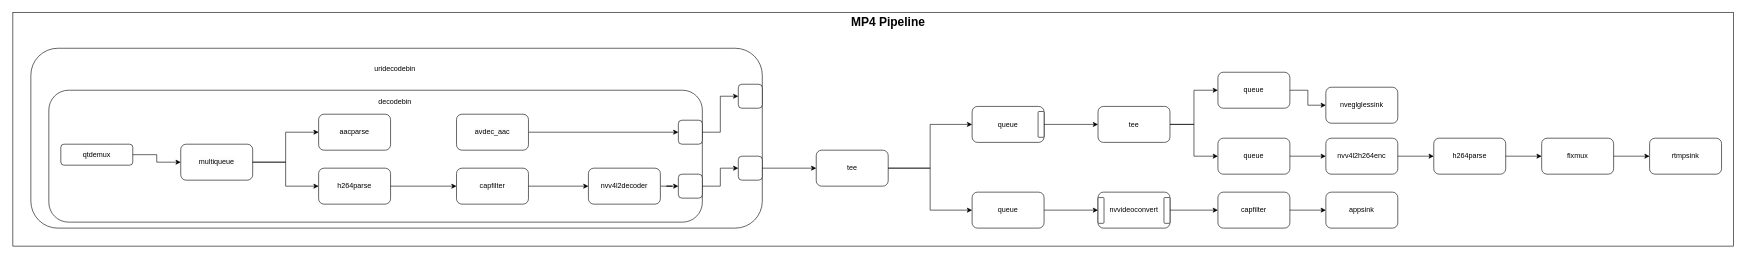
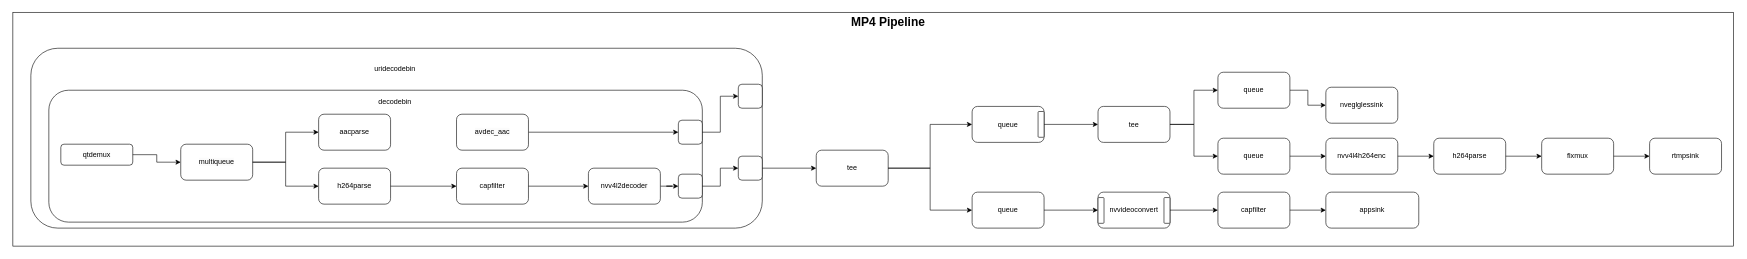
  <mxCell id="0" />
  <mxCell id="1" parent="0" />
  <mxCell id="2" value="" style="rounded=0;whiteSpace=wrap;html=1;" parent="1" vertex="1"><mxGeometry x="20" y="20" width="2870" height="390" as="geometry" /></mxCell>
  <mxCell id="3" value="" style="rounded=1;whiteSpace=wrap;html=1;" parent="1" vertex="1"><mxGeometry x="50" y="80" width="1220" height="300" as="geometry" /></mxCell>
  <mxCell id="4" value="" style="rounded=1;whiteSpace=wrap;html=1;" parent="1" vertex="1"><mxGeometry x="80" y="150" width="1090" height="220" as="geometry" /></mxCell>
  <mxCell id="5" value="" style="rounded=1;whiteSpace=wrap;html=1;" parent="1" vertex="1"><mxGeometry x="1130" y="200" width="40" height="40" as="geometry" /></mxCell>
  <mxCell id="6" value="" style="rounded=1;whiteSpace=wrap;html=1;" parent="1" vertex="1"><mxGeometry x="1130" y="290" width="40" height="40" as="geometry" /></mxCell>
  <mxCell id="7" style="edgeStyle=orthogonalEdgeStyle;rounded=0;orthogonalLoop=1;jettySize=auto;html=1;exitX=1;exitY=0.5;exitDx=0;exitDy=0;" parent="1" source="57" target="6" edge="1"><mxGeometry relative="1" as="geometry"><mxPoint x="1100" y="309.941" as="sourcePoint" /></mxGeometry></mxCell>
  <mxCell id="8" value="" style="rounded=1;whiteSpace=wrap;html=1;" parent="1" vertex="1"><mxGeometry x="1230" y="140" width="40" height="40" as="geometry" /></mxCell>
  <mxCell id="9" style="edgeStyle=orthogonalEdgeStyle;rounded=0;orthogonalLoop=1;jettySize=auto;html=1;entryX=0;entryY=0.5;entryDx=0;entryDy=0;" parent="1" source="5" target="8" edge="1"><mxGeometry relative="1" as="geometry" /></mxCell>
  <mxCell id="10" value="" style="rounded=1;whiteSpace=wrap;html=1;" parent="1" vertex="1"><mxGeometry x="1230" y="260" width="40" height="40" as="geometry" /></mxCell>
  <mxCell id="11" style="edgeStyle=orthogonalEdgeStyle;rounded=0;orthogonalLoop=1;jettySize=auto;html=1;entryX=0;entryY=0.5;entryDx=0;entryDy=0;" parent="1" source="6" target="10" edge="1"><mxGeometry relative="1" as="geometry" /></mxCell>
  <mxCell id="12" value="tee" style="rounded=1;whiteSpace=wrap;html=1;" parent="1" vertex="1"><mxGeometry x="1360" y="250" width="120" height="60" as="geometry" /></mxCell>
  <mxCell id="13" style="edgeStyle=orthogonalEdgeStyle;rounded=0;orthogonalLoop=1;jettySize=auto;html=1;entryX=0;entryY=0.5;entryDx=0;entryDy=0;" parent="1" source="10" target="12" edge="1"><mxGeometry relative="1" as="geometry" /></mxCell>
  <mxCell id="14" value="uridecodebin" style="text;html=1;strokeColor=none;fillColor=none;align=center;verticalAlign=middle;whiteSpace=wrap;rounded=0;" parent="1" vertex="1"><mxGeometry x="580" y="95" width="155" height="40" as="geometry" /></mxCell>
  <mxCell id="15" value="decodebin" style="text;html=1;strokeColor=none;fillColor=none;align=center;verticalAlign=middle;whiteSpace=wrap;rounded=0;" parent="1" vertex="1"><mxGeometry x="580" y="150" width="155" height="40" as="geometry" /></mxCell>
  <mxCell id="16" value="queue" style="rounded=1;whiteSpace=wrap;html=1;" parent="1" vertex="1"><mxGeometry x="1620" y="177" width="120" height="60" as="geometry" /></mxCell>
  <mxCell id="17" style="edgeStyle=orthogonalEdgeStyle;rounded=0;orthogonalLoop=1;jettySize=auto;html=1;entryX=0;entryY=0.5;entryDx=0;entryDy=0;" parent="1" source="12" target="16" edge="1"><mxGeometry relative="1" as="geometry" /></mxCell>
  <mxCell id="18" value="queue" style="rounded=1;whiteSpace=wrap;html=1;" parent="1" vertex="1"><mxGeometry x="1620" y="320" width="120" height="60" as="geometry" /></mxCell>
  <mxCell id="19" style="edgeStyle=orthogonalEdgeStyle;rounded=0;orthogonalLoop=1;jettySize=auto;html=1;entryX=0;entryY=0.5;entryDx=0;entryDy=0;" parent="1" source="12" target="18" edge="1"><mxGeometry relative="1" as="geometry" /></mxCell>
  <mxCell id="20" value="tee" style="rounded=1;whiteSpace=wrap;html=1;" parent="1" vertex="1"><mxGeometry x="1830" y="177" width="120" height="60" as="geometry" /></mxCell>
  <mxCell id="21" style="edgeStyle=orthogonalEdgeStyle;rounded=0;orthogonalLoop=1;jettySize=auto;html=1;entryX=0;entryY=0.5;entryDx=0;entryDy=0;" parent="1" source="16" target="20" edge="1"><mxGeometry relative="1" as="geometry" /></mxCell>
  <mxCell id="22" value="nvvideoconvert" style="rounded=1;whiteSpace=wrap;html=1;" parent="1" vertex="1"><mxGeometry x="1830" y="320" width="120" height="60" as="geometry" /></mxCell>
  <mxCell id="23" style="edgeStyle=orthogonalEdgeStyle;rounded=0;orthogonalLoop=1;jettySize=auto;html=1;entryX=0;entryY=0.5;entryDx=0;entryDy=0;" parent="1" source="18" target="22" edge="1"><mxGeometry relative="1" as="geometry" /></mxCell>
  <mxCell id="24" value="nveglglessink" style="rounded=1;whiteSpace=wrap;html=1;" parent="1" vertex="1"><mxGeometry x="2210" y="145" width="120" height="60" as="geometry" /></mxCell>
  <mxCell id="25" value="capfilter" style="rounded=1;whiteSpace=wrap;html=1;" parent="1" vertex="1"><mxGeometry x="2030" y="320" width="120" height="60" as="geometry" /></mxCell>
  <mxCell id="26" style="edgeStyle=orthogonalEdgeStyle;rounded=0;orthogonalLoop=1;jettySize=auto;html=1;" parent="1" source="22" target="25" edge="1"><mxGeometry relative="1" as="geometry" /></mxCell>
  <mxCell id="27" style="edgeStyle=orthogonalEdgeStyle;rounded=0;orthogonalLoop=1;jettySize=auto;html=1;entryX=0;entryY=0.5;entryDx=0;entryDy=0;" parent="1" source="28" target="24" edge="1"><mxGeometry relative="1" as="geometry" /></mxCell>
  <mxCell id="28" value="queue" style="rounded=1;whiteSpace=wrap;html=1;" parent="1" vertex="1"><mxGeometry x="2030" y="120" width="120" height="60" as="geometry" /></mxCell>
  <mxCell id="29" style="edgeStyle=orthogonalEdgeStyle;rounded=0;orthogonalLoop=1;jettySize=auto;html=1;entryX=0;entryY=0.5;entryDx=0;entryDy=0;" parent="1" source="20" target="28" edge="1"><mxGeometry relative="1" as="geometry" /></mxCell>
  <mxCell id="30" value="queue" style="rounded=1;whiteSpace=wrap;html=1;" parent="1" vertex="1"><mxGeometry x="2030" y="230" width="120" height="60" as="geometry" /></mxCell>
  <mxCell id="31" style="edgeStyle=orthogonalEdgeStyle;rounded=0;orthogonalLoop=1;jettySize=auto;html=1;" parent="1" source="20" target="30" edge="1"><mxGeometry relative="1" as="geometry" /></mxCell>
- <mxCell id="32" value="nvv4l2h264enc" style="rounded=1;whiteSpace=wrap;html=1;" parent="1" vertex="1"><mxGeometry x="2210" y="230" width="120" height="60" as="geometry" /></mxCell>
+ <mxCell id="32" value="nvv4l4h264enc" style="rounded=1;whiteSpace=wrap;html=1;" parent="1" vertex="1"><mxGeometry x="2210" y="230" width="120" height="60" as="geometry" /></mxCell>
  <mxCell id="33" style="edgeStyle=orthogonalEdgeStyle;rounded=0;orthogonalLoop=1;jettySize=auto;html=1;entryX=0;entryY=0.5;entryDx=0;entryDy=0;" parent="1" source="30" target="32" edge="1"><mxGeometry relative="1" as="geometry" /></mxCell>
  <mxCell id="34" value="h264parse" style="rounded=1;whiteSpace=wrap;html=1;" parent="1" vertex="1"><mxGeometry x="2390" y="230" width="120" height="60" as="geometry" /></mxCell>
  <mxCell id="35" style="edgeStyle=orthogonalEdgeStyle;rounded=0;orthogonalLoop=1;jettySize=auto;html=1;" parent="1" source="32" target="34" edge="1"><mxGeometry relative="1" as="geometry" /></mxCell>
  <mxCell id="36" value="flxmux" style="rounded=1;whiteSpace=wrap;html=1;" parent="1" vertex="1"><mxGeometry x="2570" y="230" width="120" height="60" as="geometry" /></mxCell>
  <mxCell id="37" style="edgeStyle=orthogonalEdgeStyle;rounded=0;orthogonalLoop=1;jettySize=auto;html=1;entryX=0;entryY=0.5;entryDx=0;entryDy=0;" parent="1" source="34" target="36" edge="1"><mxGeometry relative="1" as="geometry" /></mxCell>
  <mxCell id="38" value="rtmpsink" style="rounded=1;whiteSpace=wrap;html=1;" parent="1" vertex="1"><mxGeometry x="2750" y="230" width="120" height="60" as="geometry" /></mxCell>
  <mxCell id="39" style="edgeStyle=orthogonalEdgeStyle;rounded=0;orthogonalLoop=1;jettySize=auto;html=1;" parent="1" source="36" target="38" edge="1"><mxGeometry relative="1" as="geometry" /></mxCell>
- <mxCell id="40" value="appsink" style="rounded=1;whiteSpace=wrap;html=1;" parent="1" vertex="1"><mxGeometry x="2210" y="320" width="120" height="60" as="geometry" /></mxCell>
+ <mxCell id="40" value="appsink" style="rounded=1;whiteSpace=wrap;html=1;" parent="1" vertex="1"><mxGeometry x="2210" y="320" width="155" height="60" as="geometry" /></mxCell>
  <mxCell id="41" style="edgeStyle=orthogonalEdgeStyle;rounded=0;orthogonalLoop=1;jettySize=auto;html=1;" parent="1" source="25" target="40" edge="1"><mxGeometry relative="1" as="geometry" /></mxCell>
  <mxCell id="42" value="" style="rounded=1;whiteSpace=wrap;html=1;" parent="1" vertex="1"><mxGeometry x="1940" y="329" width="10" height="43" as="geometry" /></mxCell>
  <mxCell id="43" value="" style="rounded=1;whiteSpace=wrap;html=1;" parent="1" vertex="1"><mxGeometry x="1830" y="329" width="10" height="43" as="geometry" /></mxCell>
  <mxCell id="44" value="" style="rounded=1;whiteSpace=wrap;html=1;" parent="1" vertex="1"><mxGeometry x="1730" y="185.5" width="10" height="43" as="geometry" /></mxCell>
  <mxCell id="45" value="MP4 Pipeline" style="text;html=1;strokeColor=none;fillColor=none;align=center;verticalAlign=middle;whiteSpace=wrap;rounded=0;fontStyle=1;fontSize=20;" parent="1" vertex="1"><mxGeometry x="1400" y="20" width="160" height="30" as="geometry" /></mxCell>
  <mxCell id="46" value="&lt;span style=&quot;color: rgb(0, 0, 0); font-family: Helvetica; font-size: 12px; font-style: normal; font-variant-ligatures: normal; font-variant-caps: normal; font-weight: 400; letter-spacing: normal; orphans: 2; text-align: center; text-indent: 0px; text-transform: none; widows: 2; word-spacing: 0px; -webkit-text-stroke-width: 0px; background-color: rgb(251, 251, 251); text-decoration-thickness: initial; text-decoration-style: initial; text-decoration-color: initial; float: none; display: inline !important;&quot;&gt;qtdemux&lt;/span&gt;" style="rounded=1;whiteSpace=wrap;html=1;fontSize=12;" parent="1" vertex="1"><mxGeometry x="100" y="240" width="120" height="35" as="geometry" /></mxCell>
  <mxCell id="47" value="&lt;span style=&quot;color: rgb(0, 0, 0); font-family: Helvetica; font-size: 12px; font-style: normal; font-variant-ligatures: normal; font-variant-caps: normal; font-weight: 400; letter-spacing: normal; orphans: 2; text-align: center; text-indent: 0px; text-transform: none; widows: 2; word-spacing: 0px; -webkit-text-stroke-width: 0px; background-color: rgb(251, 251, 251); text-decoration-thickness: initial; text-decoration-style: initial; text-decoration-color: initial; float: none; display: inline !important;&quot;&gt;multiqueue&lt;/span&gt;" style="rounded=1;whiteSpace=wrap;html=1;fontSize=12;" parent="1" vertex="1"><mxGeometry x="300" y="240" width="120" height="60" as="geometry" /></mxCell>
  <mxCell id="48" style="edgeStyle=orthogonalEdgeStyle;rounded=0;orthogonalLoop=1;jettySize=auto;html=1;fontSize=12;" parent="1" source="46" target="47" edge="1"><mxGeometry relative="1" as="geometry" /></mxCell>
  <mxCell id="49" value="aacparse" style="rounded=1;whiteSpace=wrap;html=1;fontSize=12;" parent="1" vertex="1"><mxGeometry x="530" y="190" width="120" height="60" as="geometry" /></mxCell>
  <mxCell id="50" style="edgeStyle=orthogonalEdgeStyle;rounded=0;orthogonalLoop=1;jettySize=auto;html=1;entryX=0;entryY=0.5;entryDx=0;entryDy=0;fontSize=12;" parent="1" source="47" target="49" edge="1"><mxGeometry relative="1" as="geometry" /></mxCell>
  <mxCell id="51" style="edgeStyle=orthogonalEdgeStyle;rounded=0;orthogonalLoop=1;jettySize=auto;html=1;fontSize=12;" parent="1" source="52" target="5" edge="1"><mxGeometry relative="1" as="geometry" /></mxCell>
  <mxCell id="52" value="&lt;span style=&quot;color: rgb(0, 0, 0); font-family: Helvetica; font-size: 12px; font-style: normal; font-variant-ligatures: normal; font-variant-caps: normal; font-weight: 400; letter-spacing: normal; orphans: 2; text-align: center; text-indent: 0px; text-transform: none; widows: 2; word-spacing: 0px; -webkit-text-stroke-width: 0px; background-color: rgb(251, 251, 251); text-decoration-thickness: initial; text-decoration-style: initial; text-decoration-color: initial; float: none; display: inline !important;&quot;&gt;avdec_aac&lt;/span&gt;" style="rounded=1;whiteSpace=wrap;html=1;fontSize=12;" parent="1" vertex="1"><mxGeometry x="760" y="190" width="120" height="60" as="geometry" /></mxCell>
  <mxCell id="53" value="&lt;span style=&quot;color: rgb(0, 0, 0); font-family: Helvetica; font-size: 12px; font-style: normal; font-variant-ligatures: normal; font-variant-caps: normal; font-weight: 400; letter-spacing: normal; orphans: 2; text-align: center; text-indent: 0px; text-transform: none; widows: 2; word-spacing: 0px; -webkit-text-stroke-width: 0px; background-color: rgb(251, 251, 251); text-decoration-thickness: initial; text-decoration-style: initial; text-decoration-color: initial; float: none; display: inline !important;&quot;&gt;h264parse&lt;/span&gt;" style="rounded=1;whiteSpace=wrap;html=1;fontSize=12;" parent="1" vertex="1"><mxGeometry x="530" y="280" width="120" height="60" as="geometry" /></mxCell>
  <mxCell id="54" style="edgeStyle=orthogonalEdgeStyle;rounded=0;orthogonalLoop=1;jettySize=auto;html=1;entryX=0;entryY=0.5;entryDx=0;entryDy=0;fontSize=12;" parent="1" source="47" target="53" edge="1"><mxGeometry relative="1" as="geometry" /></mxCell>
  <mxCell id="55" value="capfilter" style="rounded=1;whiteSpace=wrap;html=1;" parent="1" vertex="1"><mxGeometry x="760" y="280" width="120" height="60" as="geometry" /></mxCell>
  <mxCell id="56" style="edgeStyle=orthogonalEdgeStyle;rounded=0;orthogonalLoop=1;jettySize=auto;html=1;entryX=0;entryY=0.5;entryDx=0;entryDy=0;fontSize=12;" parent="1" source="53" target="55" edge="1"><mxGeometry relative="1" as="geometry"><mxPoint x="760" y="310" as="targetPoint" /></mxGeometry></mxCell>
  <mxCell id="57" value="&lt;span style=&quot;color: rgb(0, 0, 0); font-family: Helvetica; font-size: 12px; font-style: normal; font-variant-ligatures: normal; font-variant-caps: normal; font-weight: 400; letter-spacing: normal; orphans: 2; text-align: center; text-indent: 0px; text-transform: none; widows: 2; word-spacing: 0px; -webkit-text-stroke-width: 0px; background-color: rgb(251, 251, 251); text-decoration-thickness: initial; text-decoration-style: initial; text-decoration-color: initial; float: none; display: inline !important;&quot;&gt;nvv4l2decoder&lt;/span&gt;" style="rounded=1;whiteSpace=wrap;html=1;fontSize=12;" parent="1" vertex="1"><mxGeometry x="980" y="280" width="120" height="60" as="geometry" /></mxCell>
  <mxCell id="58" style="edgeStyle=orthogonalEdgeStyle;rounded=0;orthogonalLoop=1;jettySize=auto;html=1;entryX=0;entryY=0.5;entryDx=0;entryDy=0;" parent="1" source="55" target="57" edge="1"><mxGeometry relative="1" as="geometry"><mxPoint x="880" y="310" as="sourcePoint" /><mxPoint x="980" y="310" as="targetPoint" /></mxGeometry></mxCell>
